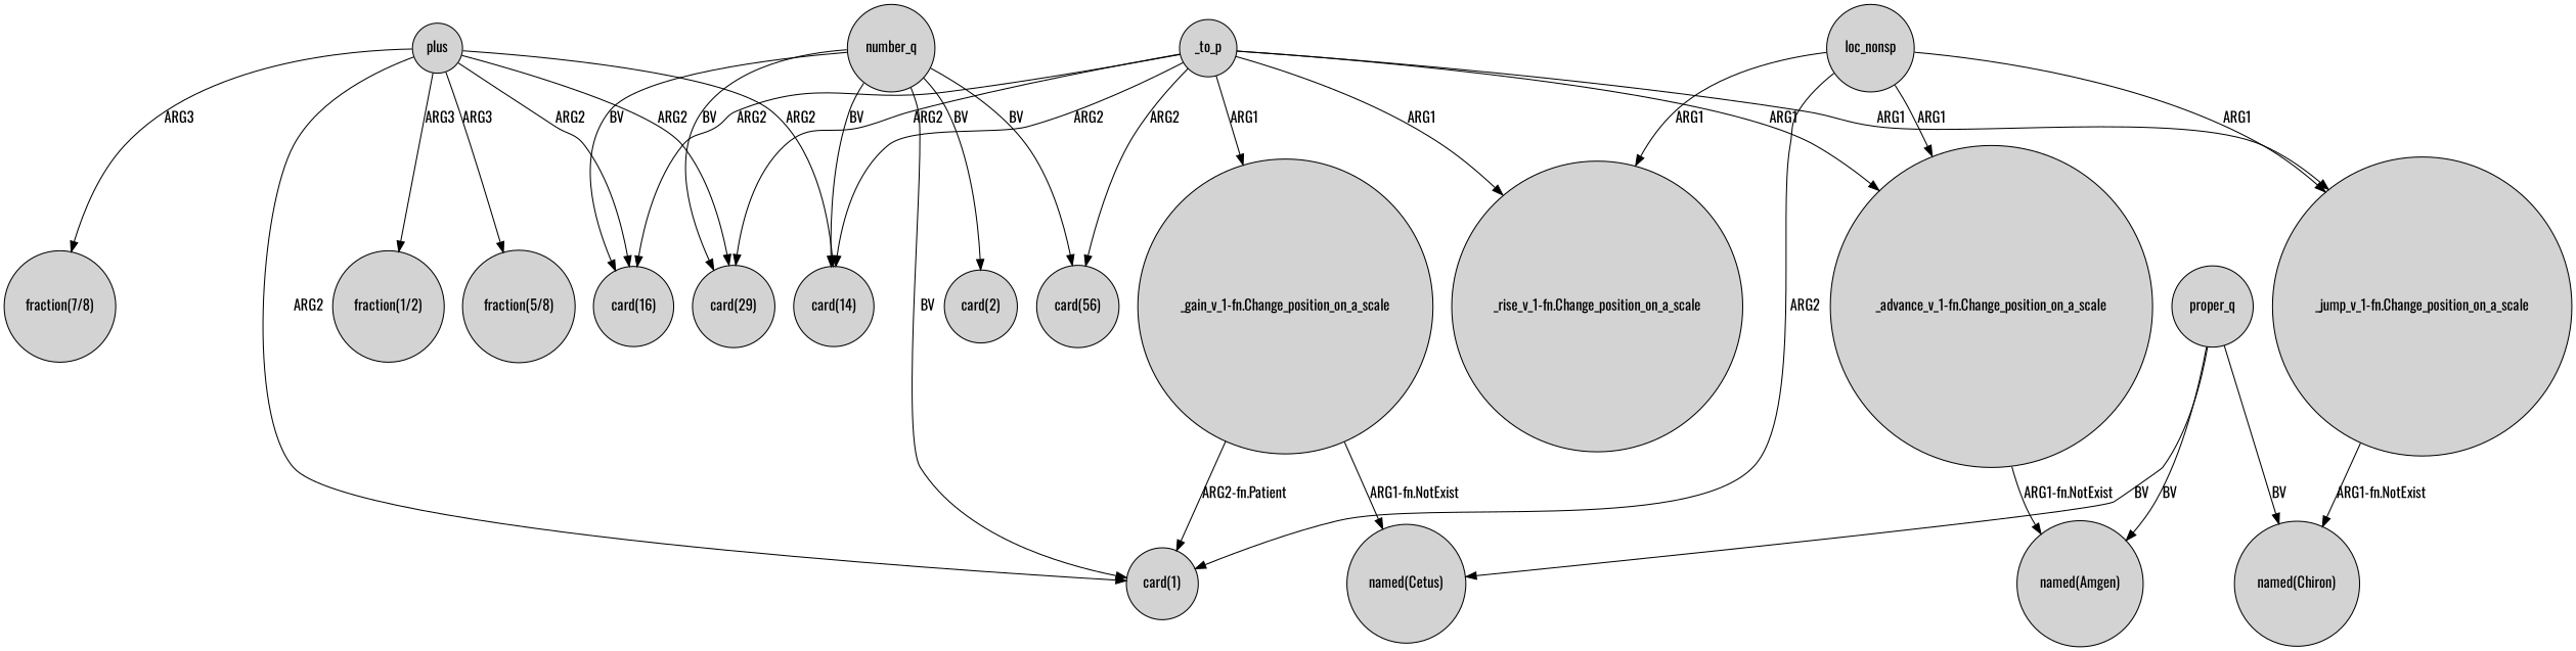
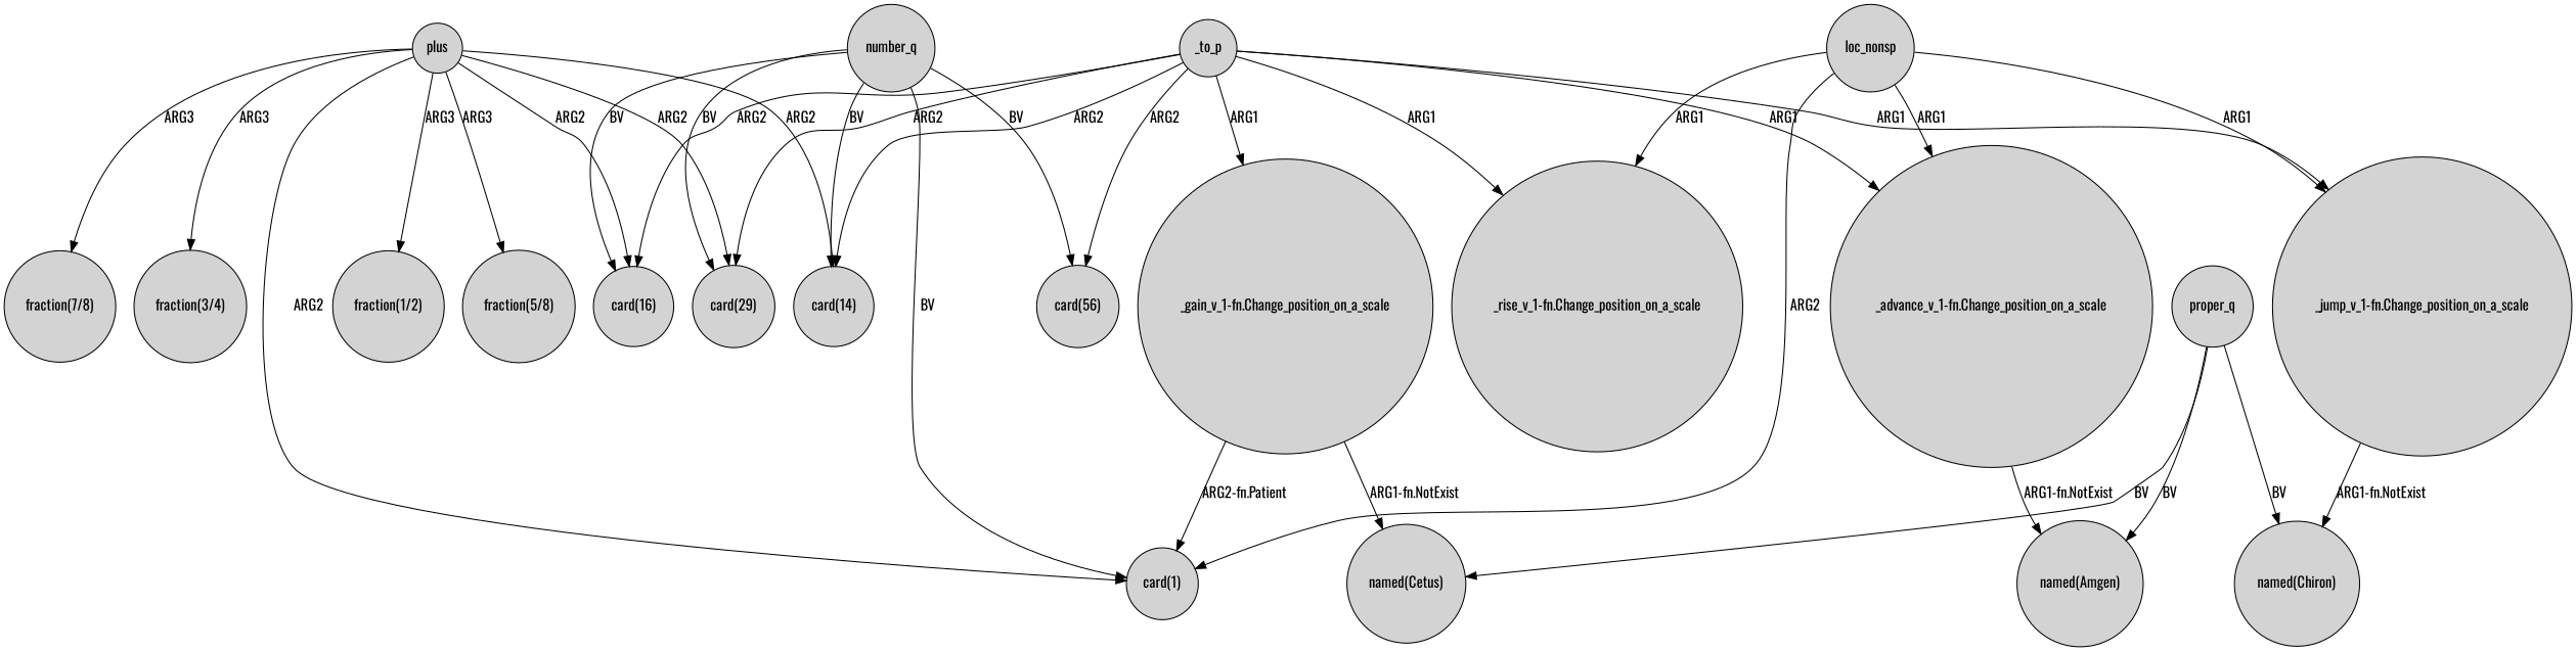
  digraph {
    fontname=Oswald
    node [fontname=Oswald shape=circle style=filled]
    edge [fontname=Oswald]
    plus
    "card(1)"
    "card(14)"
    "card(29)"
    "card(16)"
    "fraction(1/2)"
    "fraction(5/8)"
    "fraction(7/8)"
+   "fraction(3/4)"
    "_gain_v_1-fn.Change_position_on_a_scale"
    "named(Cetus)"
    _to_p
    "_rise_v_1-fn.Change_position_on_a_scale"
    "card(56)"
    "_jump_v_1-fn.Change_position_on_a_scale"
    "_advance_v_1-fn.Change_position_on_a_scale"
    "named(Chiron)"
    "named(Amgen)"
    loc_nonsp
    proper_q
    number_q
-   "card(2)"
    plus -> "card(1)" [label=ARG2]
    plus -> "card(14)" [label=ARG2]
    plus -> "card(29)" [label=ARG2]
    plus -> "card(16)" [label=ARG2]
    plus -> "fraction(1/2)" [label=ARG3]
    plus -> "fraction(5/8)" [label=ARG3]
    plus -> "fraction(7/8)" [label=ARG3]
+   plus -> "fraction(3/4)" [label=ARG3]
    "_gain_v_1-fn.Change_position_on_a_scale" -> "card(1)" [label="ARG2-fn.Patient"]
    "_gain_v_1-fn.Change_position_on_a_scale" -> "named(Cetus)" [label="ARG1-fn.NotExist"]
    _to_p -> "card(14)" [label=ARG2]
    _to_p -> "card(29)" [label=ARG2]
    _to_p -> "card(16)" [label=ARG2]
    _to_p -> "_gain_v_1-fn.Change_position_on_a_scale" [label=ARG1]
    _to_p -> "_rise_v_1-fn.Change_position_on_a_scale" [label=ARG1]
    _to_p -> "card(56)" [label=ARG2]
    _to_p -> "_jump_v_1-fn.Change_position_on_a_scale" [label=ARG1]
    _to_p -> "_advance_v_1-fn.Change_position_on_a_scale" [label=ARG1]
    "_jump_v_1-fn.Change_position_on_a_scale" -> "named(Chiron)" [label="ARG1-fn.NotExist"]
    "_advance_v_1-fn.Change_position_on_a_scale" -> "named(Amgen)" [label="ARG1-fn.NotExist"]
    loc_nonsp -> "card(1)" [label=ARG2]
    loc_nonsp -> "_rise_v_1-fn.Change_position_on_a_scale" [label=ARG1]
    loc_nonsp -> "_jump_v_1-fn.Change_position_on_a_scale" [label=ARG1]
    loc_nonsp -> "_advance_v_1-fn.Change_position_on_a_scale" [label=ARG1]
    proper_q -> "named(Cetus)" [label=BV]
    proper_q -> "named(Chiron)" [label=BV]
    proper_q -> "named(Amgen)" [label=BV]
    number_q -> "card(1)" [label=BV]
    number_q -> "card(14)" [label=BV]
    number_q -> "card(29)" [label=BV]
    number_q -> "card(16)" [label=BV]
    number_q -> "card(56)" [label=BV]
-   number_q -> "card(2)" [label=BV]
  }
